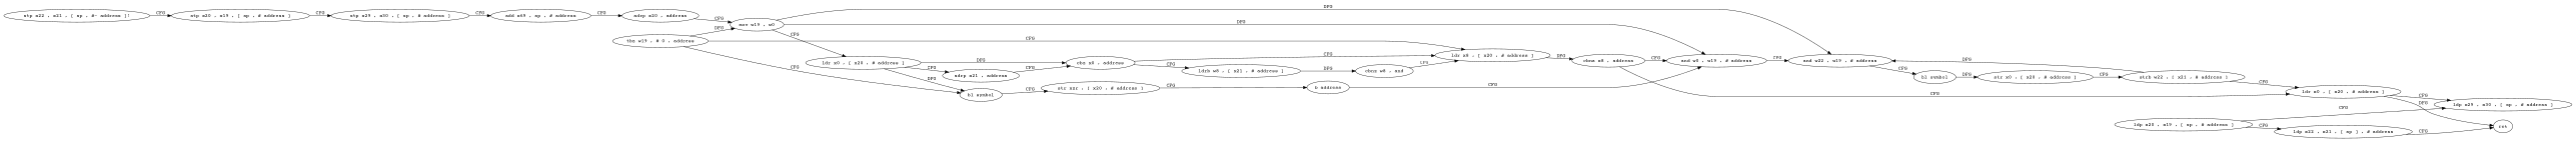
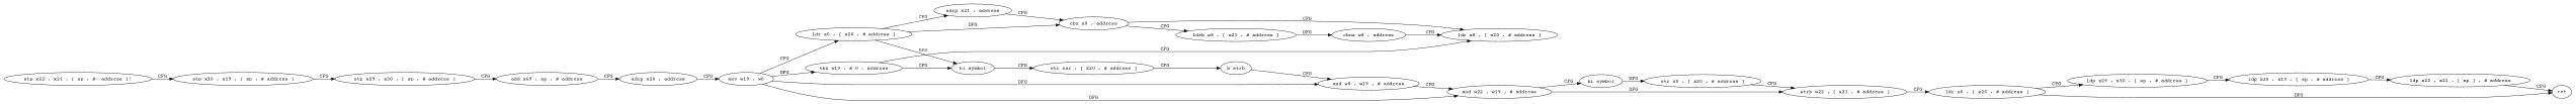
  digraph {
    fontname="Courier Prime"
    rankdir=LR
    node [fontname="Courier Prime"]
    edge [fontname="Courier Prime"]
    n1 [label="stp x22 , x21 , [ sp , #- address ]!"]
    n2 [label="stp x20 , x19 , [ sp , # address ]"]
    n3 [label="stp x29 , x30 , [ sp , # address ]"]
    n4 [label="add x69 , sp , # address"]
    n5 [label="adrp x20 , address"]
    n6 [label="mov w19 , w0"]
    n7 [label="ldr x0 , [ x20 , # address ]"]
    n8 [label="and w0 , w19 , # address"]
    n9 [label="tbz w19 , # 0 , address"]
    n10 [label="and w22 , w19 , # address"]
    n11 [label="adrp x21 , address"]
    n12 [label="cbz x0 , address"]
    n13 [label="bl symbol"]
    n14 [label="ldr x8 , [ x20 , # address ]"]
    n15 [label="bl symbol"]
    n16 [label="strb w22 , [ x21 , # address ]"]
    n17 [label="ldrb w8 , [ x21 , # address ]"]
    n18 [label="str xzr , [ x20 , # address ]"]
-   n19 [label="cbnz x8 , address"]
-   n20 [label="cbnz w8 , and"]
+   n20 [label="cbnz w8 , address"]
    n21 [label="ldr x0 , [ x20 , # address ]"]
    n22 [label="ldp x29 , x30 , [ sp , # address ]"]
    n23 [label=ret]
    n24 [label="ldp x20 , x19 , [ sp , # address ]"]
    n25 [label="ldp x22 , x21 , [ sp ] , # address"]
    n26 [label="str x0 , [ x20 , # address ]"]
-   n27 [label="b address"]
+   n27 [label="b strb"]
    n1 -> n2 [label=CFG]
    n2 -> n3 [label=CFG]
    n3 -> n4 [label=CFG]
    n4 -> n5 [label=CFG]
    n5 -> n6 [label=CFG]
    n6 -> n7 [label=CFG]
    n6 -> n8 [label=DFG]
-   n9 -> n6 [label=DFG]
+   n6 -> n9 [label=DFG]
    n6 -> n10 [label=DFG]
    n7 -> n11 [label=CFG]
    n7 -> n12 [label=DFG]
    n7 -> n13 [label=DFG]
    n8 -> n10 [label=CFG]
    n9 -> n13 [label=CFG]
    n9 -> n14 [label=CFG]
    n10 -> n15 [label=CFG]
-   n16 -> n10 [label=DFG]
+   n10 -> n16 [label=DFG]
    n11 -> n12 [label=CFG]
    n12 -> n14 [label=CFG]
    n12 -> n17 [label=CFG]
    n13 -> n18 [label=CFG]
-   n14 -> n19 [label=DFG]
    n15 -> n26 [label=DFG]
    n16 -> n21 [label=CFG]
    n17 -> n20 [label=DFG]
    n18 -> n27 [label=CFG]
-   n19 -> n8 [label=CFG]
-   n19 -> n21 [label=CFG]
    n20 -> n14 [label=CFG]
    n21 -> n22 [label=CFG]
    n21 -> n23 [label=DFG]
-   n24 -> n22 [label=CFG]
+   n22 -> n24 [label=CFG]
    n24 -> n25 [label=CFG]
    n25 -> n23 [label=CFG]
    n26 -> n16 [label=CFG]
    n27 -> n8 [label=CFG]
  }
